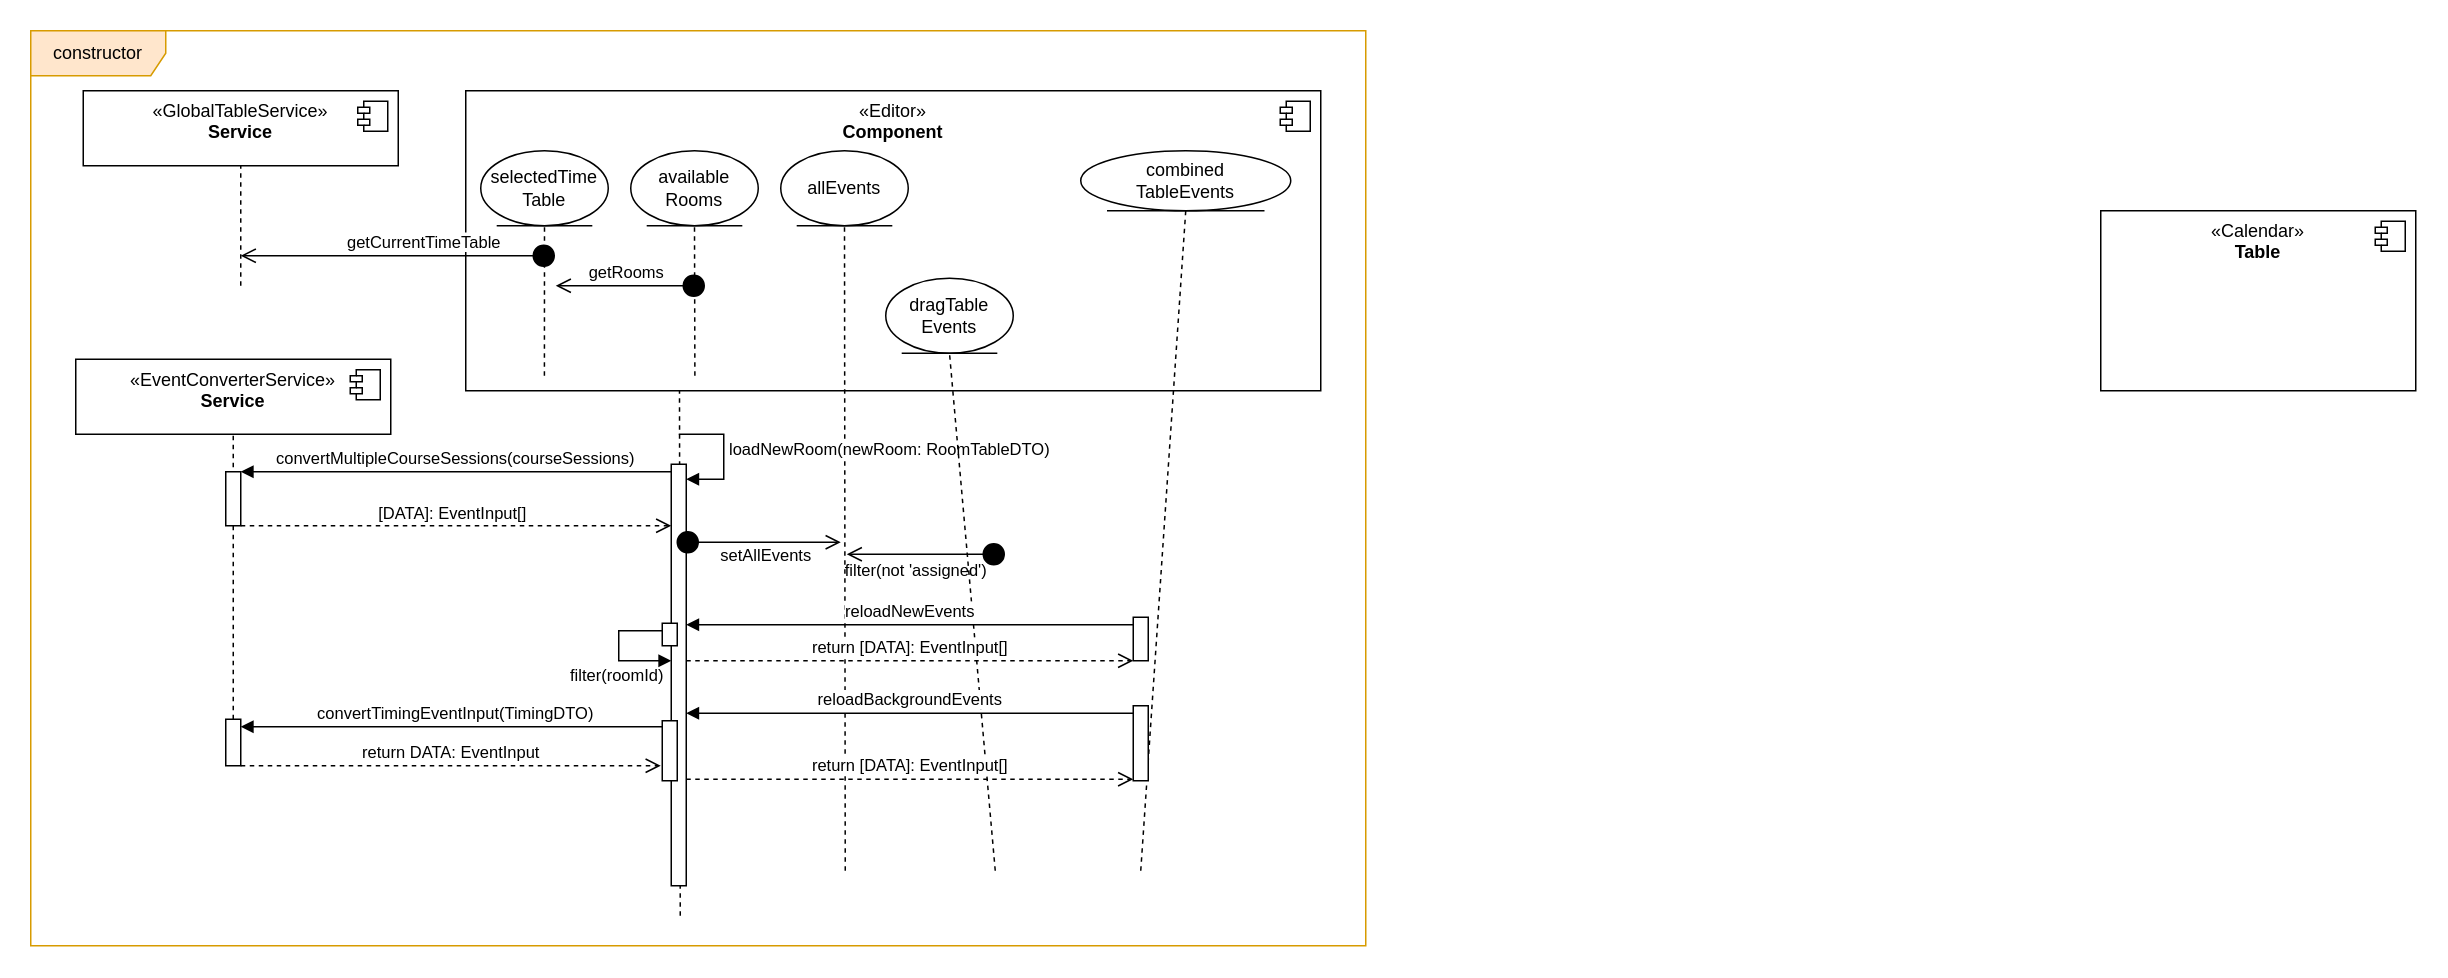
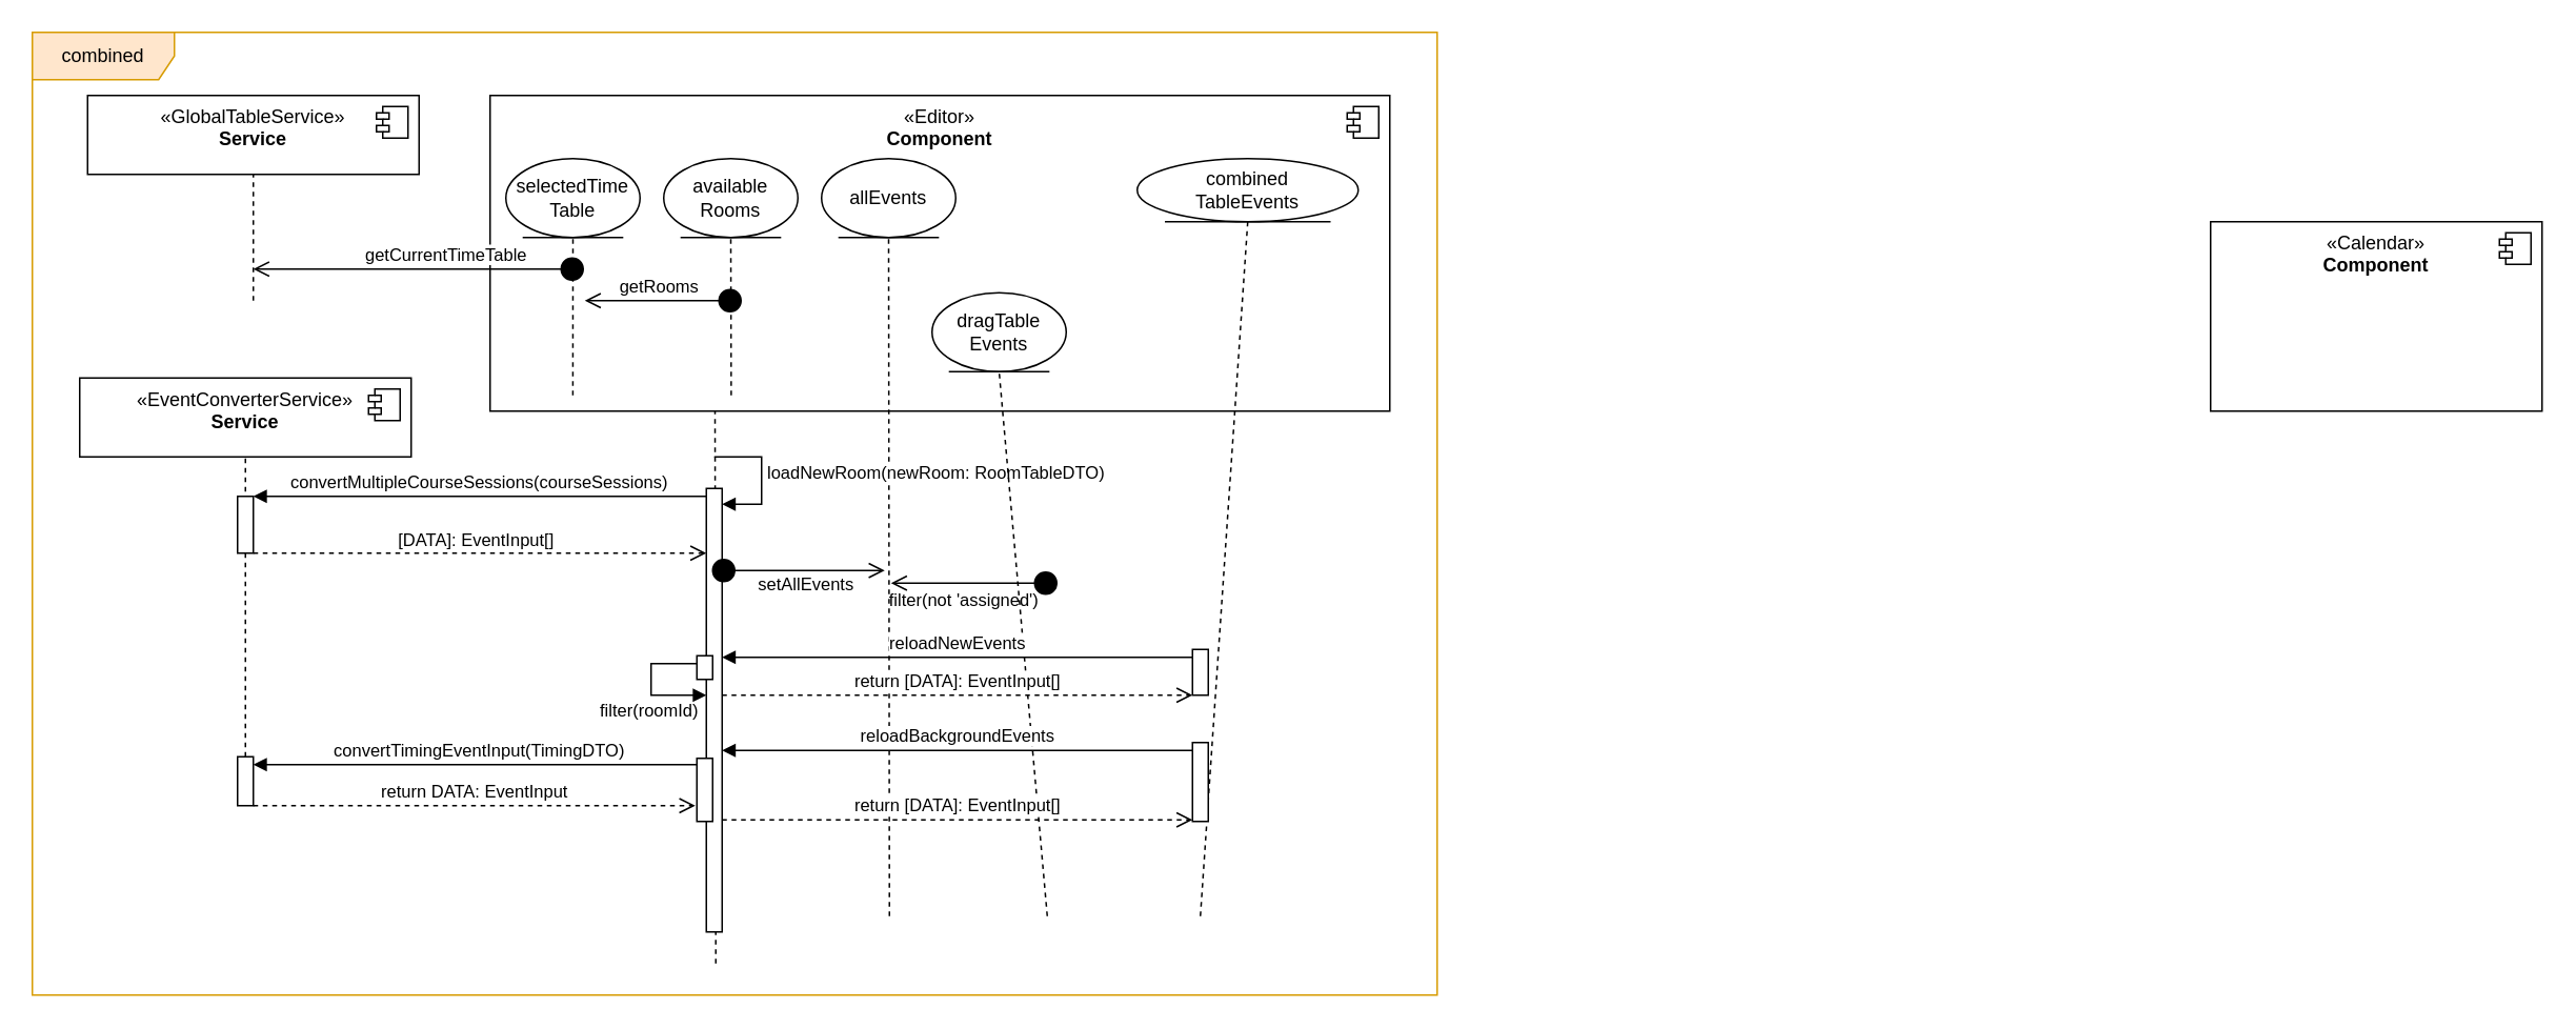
  <mxCell id="0" />
  <mxCell id="1" parent="0" />
  <mxCell id="2" value="«Editor&lt;span style=&quot;background-color: initial;&quot;&gt;»&lt;/span&gt;&lt;div&gt;&lt;b&gt;Component&lt;/b&gt;&lt;/div&gt;" style="html=1;dropTarget=0;whiteSpace=wrap;verticalAlign=top;" vertex="1" parent="1"><mxGeometry x="310" y="60" width="570" height="200" as="geometry" /></mxCell>
  <mxCell id="3" value="" style="shape=module;jettyWidth=8;jettyHeight=4;" vertex="1" parent="2"><mxGeometry x="1" width="20" height="20" relative="1" as="geometry"><mxPoint x="-27" y="7" as="offset" /></mxGeometry></mxCell>
- <mxCell id="4" value="«Calendar&lt;span style=&quot;background-color: initial;&quot;&gt;»&lt;/span&gt;&lt;div&gt;&lt;b&gt;Table&lt;/b&gt;&lt;/div&gt;" style="html=1;dropTarget=0;whiteSpace=wrap;verticalAlign=top;" vertex="1" parent="1"><mxGeometry x="1400" y="140" width="210" height="120" as="geometry" /></mxCell>
+ <mxCell id="4" value="«Calendar&lt;span style=&quot;background-color: initial;&quot;&gt;»&lt;/span&gt;&lt;div&gt;&lt;b&gt;Component&lt;/b&gt;&lt;/div&gt;" style="html=1;dropTarget=0;whiteSpace=wrap;verticalAlign=top;" vertex="1" parent="1"><mxGeometry x="1400" y="140" width="210" height="120" as="geometry" /></mxCell>
  <mxCell id="5" value="" style="shape=module;jettyWidth=8;jettyHeight=4;" vertex="1" parent="4"><mxGeometry x="1" width="20" height="20" relative="1" as="geometry"><mxPoint x="-27" y="7" as="offset" /></mxGeometry></mxCell>
  <mxCell id="6" value="«&lt;span style=&quot;text-align: left;&quot;&gt;GlobalTableService&lt;/span&gt;&lt;span style=&quot;background-color: initial;&quot;&gt;»&lt;/span&gt;&lt;div&gt;&lt;b&gt;Service&lt;/b&gt;&lt;/div&gt;" style="html=1;dropTarget=0;whiteSpace=wrap;verticalAlign=top;" vertex="1" parent="1"><mxGeometry x="55" y="60" width="210" height="50" as="geometry" /></mxCell>
  <mxCell id="7" value="" style="shape=module;jettyWidth=8;jettyHeight=4;" vertex="1" parent="6"><mxGeometry x="1" width="20" height="20" relative="1" as="geometry"><mxPoint x="-27" y="7" as="offset" /></mxGeometry></mxCell>
  <mxCell id="8" value="selectedTime&lt;br&gt;Table" style="ellipse;shape=umlEntity;whiteSpace=wrap;html=1;" vertex="1" parent="1"><mxGeometry x="320" y="100" width="85" height="50" as="geometry" /></mxCell>
  <mxCell id="9" value="" style="endArrow=none;dashed=1;html=1;rounded=0;entryX=0.5;entryY=1;entryDx=0;entryDy=0;exitX=0.092;exitY=0.95;exitDx=0;exitDy=0;exitPerimeter=0;" edge="1" parent="1" target="8" source="2"><mxGeometry width="50" height="50" relative="1" as="geometry"><mxPoint x="360" y="330" as="sourcePoint" /><mxPoint x="364" y="160" as="targetPoint" /></mxGeometry></mxCell>
  <mxCell id="10" value="available&lt;br&gt;Rooms" style="ellipse;shape=umlEntity;whiteSpace=wrap;html=1;" vertex="1" parent="1"><mxGeometry x="420" y="100" width="85" height="50" as="geometry" /></mxCell>
  <mxCell id="11" value="" style="endArrow=none;dashed=1;html=1;rounded=0;entryX=0.5;entryY=1;entryDx=0;entryDy=0;exitX=0.268;exitY=0.95;exitDx=0;exitDy=0;exitPerimeter=0;" edge="1" parent="1" target="10" source="2"><mxGeometry width="50" height="50" relative="1" as="geometry"><mxPoint x="463" y="330" as="sourcePoint" /><mxPoint x="464" y="160" as="targetPoint" /></mxGeometry></mxCell>
  <mxCell id="12" value="allEvents" style="ellipse;shape=umlEntity;whiteSpace=wrap;html=1;" vertex="1" parent="1"><mxGeometry x="520" y="100" width="85" height="50" as="geometry" /></mxCell>
  <mxCell id="13" value="" style="endArrow=none;dashed=1;html=1;rounded=0;entryX=0.5;entryY=1;entryDx=0;entryDy=0;" edge="1" parent="1" target="12"><mxGeometry width="50" height="50" relative="1" as="geometry"><mxPoint x="563" y="580" as="sourcePoint" /><mxPoint x="534" y="500" as="targetPoint" /></mxGeometry></mxCell>
  <mxCell id="14" value="" style="endArrow=none;dashed=1;html=1;rounded=0;entryX=0.5;entryY=1;entryDx=0;entryDy=0;" edge="1" parent="1" target="6"><mxGeometry width="50" height="50" relative="1" as="geometry"><mxPoint x="160" y="190" as="sourcePoint" /><mxPoint x="120" y="165" as="targetPoint" /></mxGeometry></mxCell>
  <mxCell id="15" value="getCurrentTimeTable" style="html=1;verticalAlign=bottom;startArrow=circle;startFill=1;endArrow=open;startSize=6;endSize=8;curved=0;rounded=0;" edge="1" parent="1"><mxGeometry x="-0.165" width="80" relative="1" as="geometry"><mxPoint x="370" y="170" as="sourcePoint" /><mxPoint x="160" y="170" as="targetPoint" /><mxPoint as="offset" /></mxGeometry></mxCell>
  <mxCell id="16" value="getRooms" style="html=1;verticalAlign=bottom;startArrow=circle;startFill=1;endArrow=open;startSize=6;endSize=8;curved=0;rounded=0;" edge="1" parent="1"><mxGeometry x="0.052" width="80" relative="1" as="geometry"><mxPoint x="470" y="190" as="sourcePoint" /><mxPoint x="370" y="190" as="targetPoint" /><mxPoint as="offset" /></mxGeometry></mxCell>
  <mxCell id="17" value="«&lt;span style=&quot;text-align: left;&quot;&gt;EventConverterService&lt;/span&gt;&lt;span style=&quot;background-color: initial;&quot;&gt;»&lt;/span&gt;&lt;div&gt;&lt;b&gt;Service&lt;/b&gt;&lt;/div&gt;" style="html=1;dropTarget=0;whiteSpace=wrap;verticalAlign=top;" vertex="1" parent="1"><mxGeometry x="50" y="239" width="210" height="50" as="geometry" /></mxCell>
  <mxCell id="18" value="" style="shape=module;jettyWidth=8;jettyHeight=4;" vertex="1" parent="17"><mxGeometry x="1" width="20" height="20" relative="1" as="geometry"><mxPoint x="-27" y="7" as="offset" /></mxGeometry></mxCell>
  <mxCell id="19" value="" style="endArrow=none;dashed=1;html=1;rounded=0;entryX=0.5;entryY=1;entryDx=0;entryDy=0;" edge="1" parent="1" target="17"><mxGeometry width="50" height="50" relative="1" as="geometry"><mxPoint x="155" y="509" as="sourcePoint" /><mxPoint x="115" y="354" as="targetPoint" /></mxGeometry></mxCell>
- <mxCell id="20" value="constructor" style="shape=umlFrame;whiteSpace=wrap;html=1;pointerEvents=0;width=90;height=30;fillColor=#ffe6cc;strokeColor=#d79b00;" vertex="1" parent="1"><mxGeometry x="20" y="20" width="890" height="610" as="geometry" /></mxCell>
+ <mxCell id="20" value="combined" style="shape=umlFrame;whiteSpace=wrap;html=1;pointerEvents=0;width=90;height=30;fillColor=#ffe6cc;strokeColor=#d79b00;" vertex="1" parent="1"><mxGeometry x="20" y="20" width="890" height="610" as="geometry" /></mxCell>
  <mxCell id="21" value="" style="html=1;verticalAlign=bottom;endArrow=open;dashed=1;endSize=8;curved=0;rounded=0;" edge="1" parent="1" target="25"><mxGeometry x="-0.001" relative="1" as="geometry"><mxPoint x="160" y="350.01" as="sourcePoint" /><mxPoint x="560.23" y="350" as="targetPoint" /><mxPoint as="offset" /></mxGeometry></mxCell>
  <mxCell id="22" value="[DATA]: EventInput[]" style="edgeLabel;html=1;align=center;verticalAlign=middle;resizable=0;points=[];" vertex="1" connectable="0" parent="21"><mxGeometry x="0.173" y="1" relative="1" as="geometry"><mxPoint x="-28" y="-8" as="offset" /></mxGeometry></mxCell>
  <mxCell id="23" value="" style="html=1;points=[[0,0,0,0,5],[0,1,0,0,-5],[1,0,0,0,5],[1,1,0,0,-5]];perimeter=orthogonalPerimeter;outlineConnect=0;targetShapes=umlLifeline;portConstraint=eastwest;newEdgeStyle={&quot;curved&quot;:0,&quot;rounded&quot;:0};" vertex="1" parent="1"><mxGeometry x="150" y="314" width="10" height="36" as="geometry" /></mxCell>
  <mxCell id="24" value="" style="endArrow=none;dashed=1;html=1;rounded=0;entryX=0.25;entryY=1;entryDx=0;entryDy=0;" edge="1" parent="1" target="2"><mxGeometry width="50" height="50" relative="1" as="geometry"><mxPoint x="453" y="610" as="sourcePoint" /><mxPoint x="564" y="430" as="targetPoint" /></mxGeometry></mxCell>
  <mxCell id="25" value="" style="html=1;points=[[0,0,0,0,5],[0,1,0,0,-5],[1,0,0,0,5],[1,1,0,0,-5]];perimeter=orthogonalPerimeter;outlineConnect=0;targetShapes=umlLifeline;portConstraint=eastwest;newEdgeStyle={&quot;curved&quot;:0,&quot;rounded&quot;:0};" vertex="1" parent="1"><mxGeometry x="447" y="309" width="10" height="281" as="geometry" /></mxCell>
  <mxCell id="26" value="loadNewRoom(newRoom: RoomTableDTO)" style="html=1;align=left;spacingLeft=2;endArrow=block;rounded=0;edgeStyle=orthogonalEdgeStyle;curved=0;rounded=0;" edge="1" target="25" parent="1"><mxGeometry x="-0.059" relative="1" as="geometry"><mxPoint x="452" y="289" as="sourcePoint" /><Array as="points"><mxPoint x="482" y="319" /></Array><mxPoint as="offset" /></mxGeometry></mxCell>
  <mxCell id="27" value="convertMultipleCourseSessions(courseSessions)" style="html=1;verticalAlign=bottom;endArrow=block;curved=0;rounded=0;exitX=0;exitY=0;exitDx=0;exitDy=5;exitPerimeter=0;" edge="1" parent="1" source="25"><mxGeometry width="80" relative="1" as="geometry"><mxPoint x="280" y="320" as="sourcePoint" /><mxPoint x="160" y="314" as="targetPoint" /></mxGeometry></mxCell>
  <mxCell id="28" value="dragTable&lt;br&gt;Events" style="ellipse;shape=umlEntity;whiteSpace=wrap;html=1;" vertex="1" parent="1"><mxGeometry x="590" y="185" width="85" height="50" as="geometry" /></mxCell>
  <mxCell id="29" value="" style="endArrow=none;dashed=1;html=1;rounded=0;entryX=0.5;entryY=1;entryDx=0;entryDy=0;" edge="1" parent="1" target="28"><mxGeometry width="50" height="50" relative="1" as="geometry"><mxPoint x="663" y="580" as="sourcePoint" /><mxPoint x="634" y="520" as="targetPoint" /></mxGeometry></mxCell>
  <mxCell id="30" value="combined&lt;br&gt;TableEvents" style="ellipse;shape=umlEntity;whiteSpace=wrap;html=1;" vertex="1" parent="1"><mxGeometry x="720" y="100" width="140" height="40" as="geometry" /></mxCell>
  <mxCell id="31" value="" style="endArrow=none;dashed=1;html=1;rounded=0;entryX=0.5;entryY=1;entryDx=0;entryDy=0;" edge="1" parent="1" target="30"><mxGeometry width="50" height="50" relative="1" as="geometry"><mxPoint x="760" y="580" as="sourcePoint" /><mxPoint x="734" y="520" as="targetPoint" /></mxGeometry></mxCell>
  <mxCell id="32" value="&lt;span style=&quot;&quot;&gt;setAllEvents&lt;/span&gt;" style="html=1;verticalAlign=bottom;startArrow=circle;startFill=1;endArrow=open;startSize=6;endSize=8;curved=0;rounded=0;strokeColor=default;fontColor=default;labelBackgroundColor=none;" edge="1" parent="1"><mxGeometry x="0.091" y="-18" width="80" relative="1" as="geometry"><mxPoint x="450" y="361" as="sourcePoint" /><mxPoint x="560" y="361" as="targetPoint" /><mxPoint as="offset" /></mxGeometry></mxCell>
  <mxCell id="33" value="&lt;span style=&quot;&quot;&gt;filter(not 'assigned')&lt;/span&gt;" style="html=1;verticalAlign=bottom;startArrow=circle;startFill=1;endArrow=open;startSize=6;endSize=8;curved=0;rounded=0;strokeColor=default;fontColor=default;labelBackgroundColor=none;" edge="1" parent="1"><mxGeometry x="0.132" y="20" width="80" relative="1" as="geometry"><mxPoint x="670" y="369" as="sourcePoint" /><mxPoint x="564" y="369" as="targetPoint" /><mxPoint as="offset" /></mxGeometry></mxCell>
  <mxCell id="34" value="" style="html=1;points=[[0,0,0,0,5],[0,1,0,0,-5],[1,0,0,0,5],[1,1,0,0,-5]];perimeter=orthogonalPerimeter;outlineConnect=0;targetShapes=umlLifeline;portConstraint=eastwest;newEdgeStyle={&quot;curved&quot;:0,&quot;rounded&quot;:0};" vertex="1" parent="1"><mxGeometry x="755" y="411" width="10" height="29" as="geometry" /></mxCell>
  <mxCell id="35" value="reloadNewEvents" style="html=1;verticalAlign=bottom;endArrow=block;curved=0;rounded=0;exitX=0;exitY=0;exitDx=0;exitDy=5;exitPerimeter=0;" edge="1" parent="1" source="34"><mxGeometry x="0.003" relative="1" as="geometry"><mxPoint x="758" y="416" as="sourcePoint" /><mxPoint x="457" y="416" as="targetPoint" /><mxPoint as="offset" /></mxGeometry></mxCell>
  <mxCell id="36" value="return [DATA]: EventInput[]" style="html=1;verticalAlign=bottom;endArrow=open;dashed=1;endSize=8;curved=0;rounded=0;entryX=0;entryY=1;entryDx=0;entryDy=-5;entryPerimeter=0;" edge="1" parent="1"><mxGeometry x="-0.002" relative="1" as="geometry"><mxPoint x="755" y="440" as="targetPoint" /><mxPoint x="457" y="440" as="sourcePoint" /><mxPoint as="offset" /></mxGeometry></mxCell>
  <mxCell id="37" value="filter(roomId)" style="html=1;align=left;spacingLeft=2;endArrow=block;rounded=0;edgeStyle=orthogonalEdgeStyle;curved=0;rounded=0;labelBackgroundColor=none;" edge="1" target="25" parent="1"><mxGeometry x="0.263" y="-41" relative="1" as="geometry"><mxPoint x="442" y="420" as="sourcePoint" /><Array as="points"><mxPoint x="412" y="420" /><mxPoint x="412" y="440" /></Array><mxPoint x="447" y="450" as="targetPoint" /><mxPoint x="-40" y="-31" as="offset" /></mxGeometry></mxCell>
  <mxCell id="38" value="" style="html=1;points=[[0,0,0,0,5],[0,1,0,0,-5],[1,0,0,0,5],[1,1,0,0,-5]];perimeter=orthogonalPerimeter;outlineConnect=0;targetShapes=umlLifeline;portConstraint=eastwest;newEdgeStyle={&quot;curved&quot;:0,&quot;rounded&quot;:0};" vertex="1" parent="1"><mxGeometry x="441" y="415" width="10" height="15" as="geometry" /></mxCell>
  <mxCell id="39" value="" style="html=1;points=[[0,0,0,0,5],[0,1,0,0,-5],[1,0,0,0,5],[1,1,0,0,-5]];perimeter=orthogonalPerimeter;outlineConnect=0;targetShapes=umlLifeline;portConstraint=eastwest;newEdgeStyle={&quot;curved&quot;:0,&quot;rounded&quot;:0};" vertex="1" parent="1"><mxGeometry x="755" y="470" width="10" height="50" as="geometry" /></mxCell>
  <mxCell id="40" value="reloadBackgroundEvents" style="html=1;verticalAlign=bottom;endArrow=block;curved=0;rounded=0;exitX=0;exitY=0;exitDx=0;exitDy=5;exitPerimeter=0;" edge="1" parent="1" source="39"><mxGeometry x="0.003" relative="1" as="geometry"><mxPoint x="758" y="475" as="sourcePoint" /><mxPoint x="457" y="475" as="targetPoint" /><mxPoint as="offset" /></mxGeometry></mxCell>
  <mxCell id="41" value="return [DATA]: EventInput[]" style="html=1;verticalAlign=bottom;endArrow=open;dashed=1;endSize=8;curved=0;rounded=0;entryX=0;entryY=1;entryDx=0;entryDy=-5;entryPerimeter=0;" edge="1" parent="1"><mxGeometry relative="1" as="geometry"><mxPoint x="755" y="519" as="targetPoint" /><mxPoint x="457" y="519" as="sourcePoint" /></mxGeometry></mxCell>
  <mxCell id="42" value="" style="html=1;points=[[0,0,0,0,5],[0,1,0,0,-5],[1,0,0,0,5],[1,1,0,0,-5]];perimeter=orthogonalPerimeter;outlineConnect=0;targetShapes=umlLifeline;portConstraint=eastwest;newEdgeStyle={&quot;curved&quot;:0,&quot;rounded&quot;:0};" vertex="1" parent="1"><mxGeometry x="150" y="479" width="10" height="31" as="geometry" /></mxCell>
  <mxCell id="43" value="convertTimingEventInput(TimingDTO)" style="html=1;verticalAlign=bottom;endArrow=block;curved=0;rounded=0;entryX=1;entryY=0;entryDx=0;entryDy=5;" edge="1" target="42" parent="1"><mxGeometry relative="1" as="geometry"><mxPoint x="447" y="484" as="sourcePoint" /></mxGeometry></mxCell>
  <mxCell id="44" value="return DATA: EventInput" style="html=1;verticalAlign=bottom;endArrow=open;dashed=1;endSize=8;curved=0;rounded=0;" edge="1" source="42" parent="1"><mxGeometry relative="1" as="geometry"><mxPoint x="440" y="510" as="targetPoint" /><mxPoint x="160" y="519" as="sourcePoint" /></mxGeometry></mxCell>
  <mxCell id="45" value="" style="html=1;points=[[0,0,0,0,5],[0,1,0,0,-5],[1,0,0,0,5],[1,1,0,0,-5]];perimeter=orthogonalPerimeter;outlineConnect=0;targetShapes=umlLifeline;portConstraint=eastwest;newEdgeStyle={&quot;curved&quot;:0,&quot;rounded&quot;:0};" vertex="1" parent="1"><mxGeometry x="441" y="480" width="10" height="40" as="geometry" /></mxCell>
